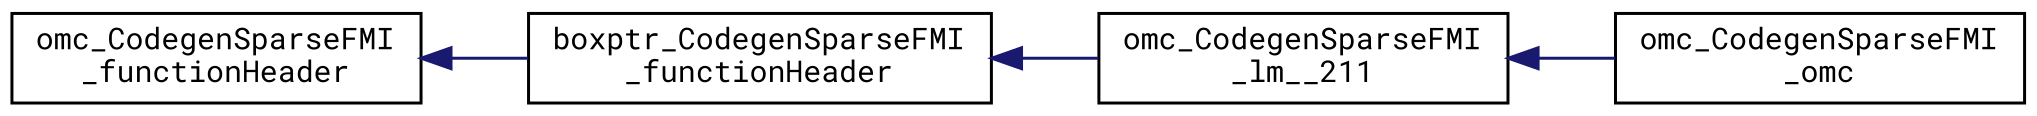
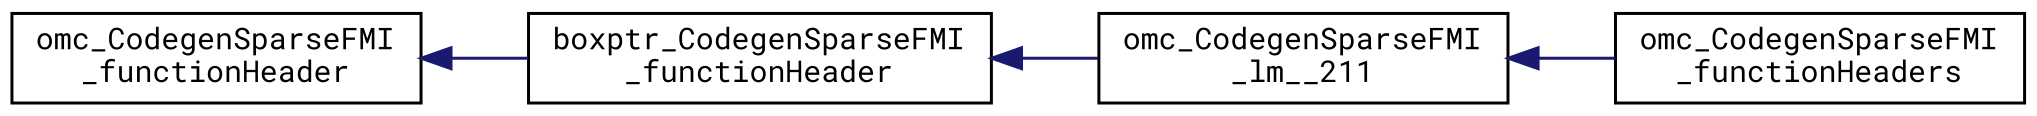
  digraph {
    fontname="Roboto Mono"
    rankdir=LR
    node [color=black fillcolor=white fontname="Roboto Mono" fontsize=10 shape=record style=filled]
    edge [color=midnightblue dir=back fontname="Roboto Mono" fontsize=10 labelfontname=Helvetica labelfontsize=10 style=solid]
    n1 [height=0.2 label="omc_CodegenSparseFMI\l_functionHeader" width=0.4]
    n2 [height=0.2 label="boxptr_CodegenSparseFMI\l_functionHeader" width=0.4]
    n3 [height=0.2 label="omc_CodegenSparseFMI\l_lm__211" width=0.4]
-   n4 [height=0.2 label="omc_CodegenSparseFMI\l_omc" width=0.4]
+   n4 [height=0.2 label="omc_CodegenSparseFMI\l_functionHeaders" width=0.4]
    n1 -> n2
    n2 -> n3
    n3 -> n4
  }
